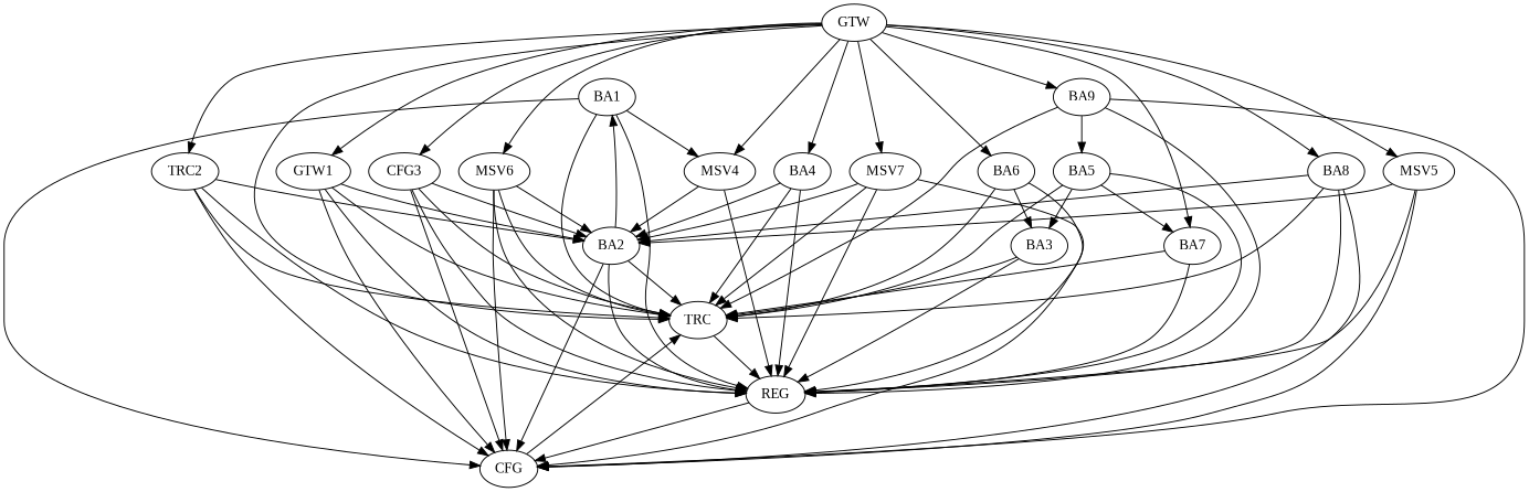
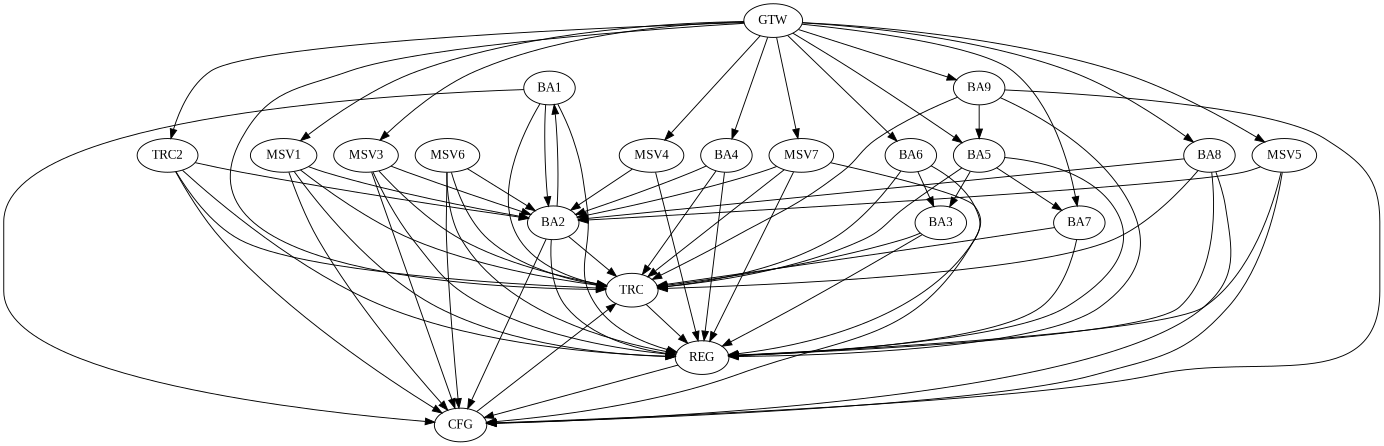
  strict digraph {
    fontname="Liberation Serif"
    node [fontname="Liberation Serif"]
    edge [fontname="Liberation Serif"]
    n1 [label=BA1]
    n2 [label=BA2]
    n3 [label=REG]
    n4 [label=CFG]
    n5 [label=TRC]
    n6 [label=BA3]
    n7 [label=BA4]
    n8 [label=BA5]
    n9 [label=BA7]
    n10 [label=BA6]
    n11 [label=BA8]
    n12 [label=BA9]
    n13 [label=GTW]
-   n14 [label=GTW1]
+   n14 [label=MSV1]
    n15 [label=TRC2]
-   n16 [label=CFG3]
+   n16 [label=MSV3]
    n17 [label=MSV4]
    n18 [label=MSV5]
    n19 [label=MSV6]
    n20 [label=MSV7]
-   n1 -> n17
+   n1 -> n2
    n1 -> n3
    n1 -> n4
    n1 -> n5
    n2 -> n1
    n2 -> n3
    n2 -> n4
    n2 -> n5
    n3 -> n4
    n4 -> n5
    n5 -> n3
    n6 -> n3
    n6 -> n5
    n7 -> n2
    n7 -> n3
    n7 -> n5
    n8 -> n3
    n8 -> n5
    n8 -> n6
    n8 -> n9
    n9 -> n3
    n9 -> n5
    n10 -> n3
    n10 -> n5
    n10 -> n6
    n11 -> n2
    n11 -> n3
    n11 -> n4
    n11 -> n5
    n12 -> n3
    n12 -> n4
    n12 -> n5
    n12 -> n8
    n13 -> n5
    n13 -> n7
    n13 -> n9
    n13 -> n10
    n13 -> n11
    n13 -> n12
    n13 -> n14
    n13 -> n15
    n13 -> n16
    n13 -> n17
    n13 -> n18
-   n13 -> n19
+   n13 -> n8
    n13 -> n20
    n14 -> n2
    n14 -> n3
    n14 -> n4
    n14 -> n5
    n15 -> n2
    n15 -> n3
    n15 -> n4
    n15 -> n5
    n16 -> n2
    n16 -> n3
    n16 -> n4
    n16 -> n5
    n17 -> n2
    n17 -> n3
    n18 -> n2
    n18 -> n3
    n18 -> n4
    n19 -> n2
    n19 -> n3
    n19 -> n4
    n19 -> n5
    n20 -> n2
    n20 -> n3
    n20 -> n4
    n20 -> n5
  }
